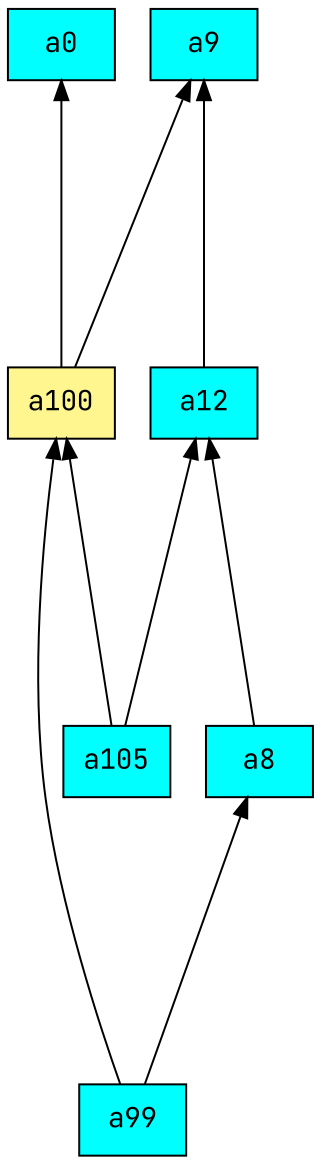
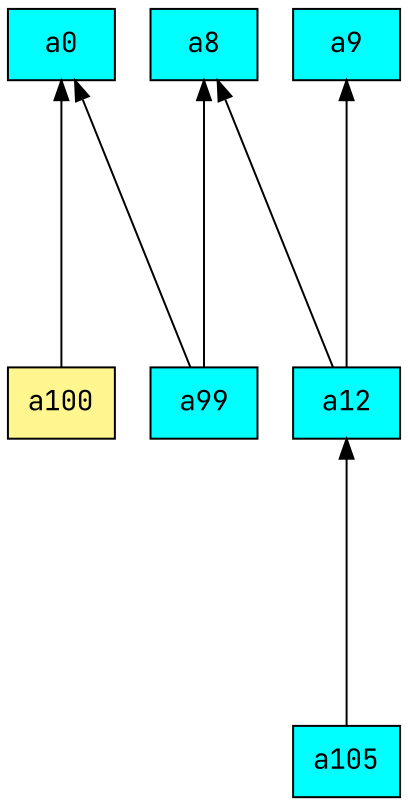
  digraph {
    fontname="JetBrains Mono"
    rankdir=BT
    ranksep=2.0
    node [fillcolor=cyan fontname="JetBrains Mono" shape=record style=filled]
    edge [fontname="JetBrains Mono"]
    n1 [fillcolor=khaki1 label="{a100}"]
    n2 [label="{a9}"]
    n3 [label="{a0}"]
    n4 [label="{a8}"]
    n5 [label="{a105}"]
    n6 [label="{a12}"]
    n7 [label="{a99}"]
-   n1 -> n2
    n1 -> n3
-   n5 -> n1
    n5 -> n6
    n6 -> n2
-   n4 -> n6
-   n7 -> n1
+   n6 -> n4
+   n7 -> n3
    n7 -> n4
  }
